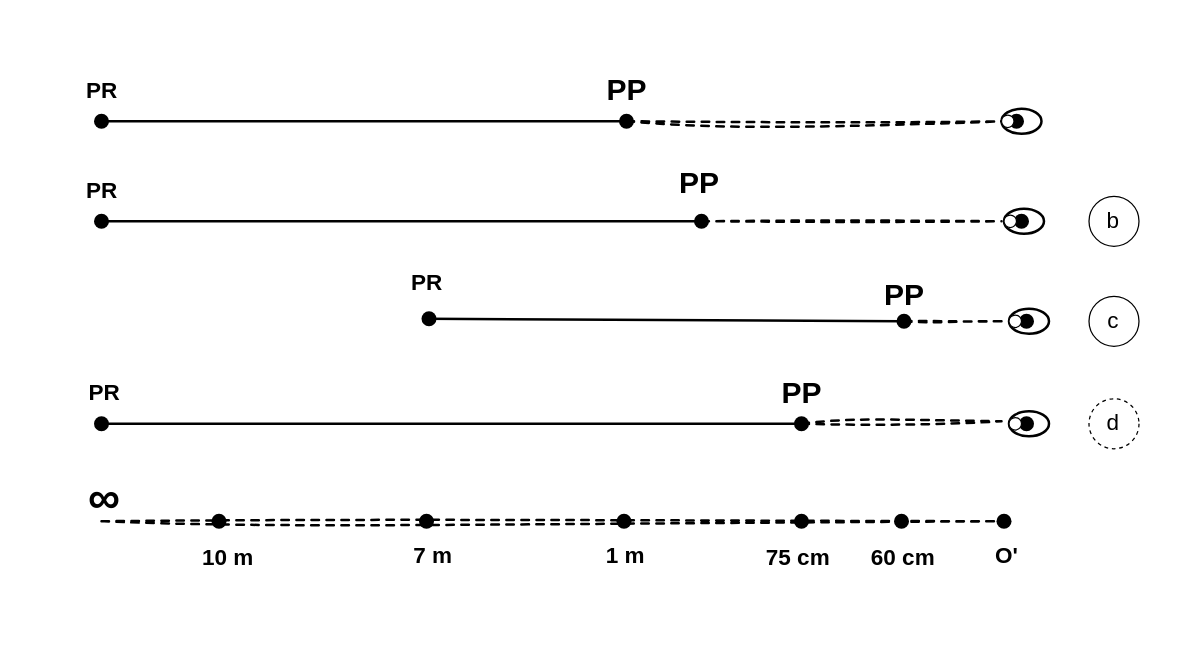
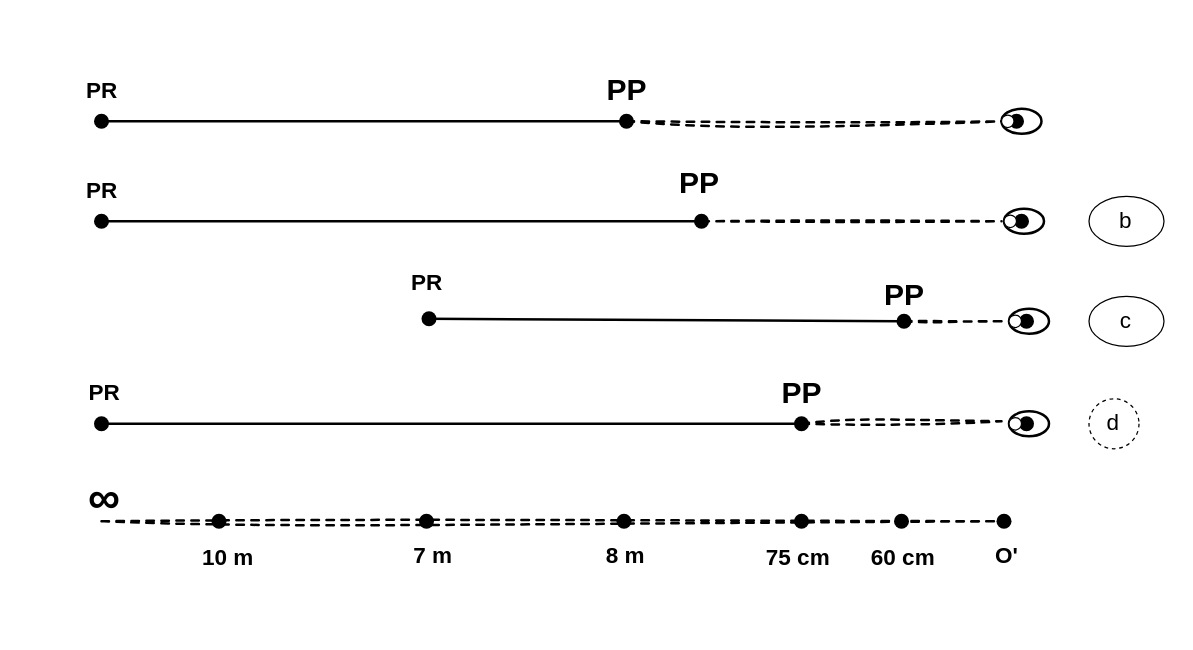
  <mxCell id="0" />
  <mxCell id="1" parent="0" />
  <mxCell id="2" value="" style="endArrow=none;html=1;rounded=0;startArrow=none;" parent="1" source="23" edge="1"><mxGeometry width="50" height="50" relative="1" as="geometry"><mxPoint x="40" y="48" as="sourcePoint" /><mxPoint x="250" y="48" as="targetPoint" /></mxGeometry></mxCell>
  <mxCell id="3" value="" style="endArrow=none;html=1;rounded=0;startArrow=none;" parent="1" source="27" edge="1"><mxGeometry width="50" height="50" relative="1" as="geometry"><mxPoint x="40" y="88" as="sourcePoint" /><mxPoint x="280" y="88" as="targetPoint" /></mxGeometry></mxCell>
  <mxCell id="4" value="" style="endArrow=none;html=1;rounded=1;" parent="1" edge="1"><mxGeometry width="50" height="50" relative="1" as="geometry"><mxPoint x="170" y="127" as="sourcePoint" /><mxPoint x="360" y="128" as="targetPoint" /></mxGeometry></mxCell>
  <mxCell id="5" value="" style="endArrow=none;html=1;rounded=0;startArrow=none;entryX=0.35;entryY=0.58;entryDx=0;entryDy=0;entryPerimeter=0;" parent="1" source="19" target="19" edge="1"><mxGeometry width="50" height="50" relative="1" as="geometry"><mxPoint x="40" y="168" as="sourcePoint" /><mxPoint x="440" y="168" as="targetPoint" /></mxGeometry></mxCell>
  <mxCell id="6" value="" style="endArrow=none;dashed=1;html=1;rounded=0;sketch=1;entryX=0.704;entryY=0.544;entryDx=0;entryDy=0;entryPerimeter=0;" parent="1" target="30" edge="1"><mxGeometry width="50" height="50" relative="1" as="geometry"><mxPoint x="40" y="208" as="sourcePoint" /><mxPoint x="490" y="208" as="targetPoint" /></mxGeometry></mxCell>
  <mxCell id="7" value="75 cm" style="text;html=1;align=center;verticalAlign=middle;whiteSpace=wrap;rounded=0;fontSize=9;fontStyle=1;" parent="1" vertex="1"><mxGeometry x="289" y="208" width="60" height="30" as="geometry" /></mxCell>
  <mxCell id="8" value="60 cm" style="text;html=1;align=center;verticalAlign=middle;whiteSpace=wrap;rounded=0;fontSize=9;fontStyle=1;" parent="1" vertex="1"><mxGeometry x="331" y="208" width="60" height="30" as="geometry" /></mxCell>
  <mxCell id="9" value="" style="shape=waypoint;sketch=0;size=6;pointerEvents=1;points=[];resizable=0;rotatable=0;perimeter=centerPerimeter;snapToPoint=1;" parent="1" vertex="1"><mxGeometry x="350" y="198" width="20" height="20" as="geometry" /></mxCell>
  <mxCell id="10" value="" style="shape=waypoint;sketch=0;size=6;pointerEvents=1;points=[];resizable=0;rotatable=0;perimeter=centerPerimeter;snapToPoint=1;" parent="1" vertex="1"><mxGeometry x="239" y="198" width="20" height="20" as="geometry" /></mxCell>
  <mxCell id="11" value="" style="shape=waypoint;sketch=0;size=6;pointerEvents=1;points=[];resizable=0;rotatable=0;perimeter=centerPerimeter;snapToPoint=1;" parent="1" vertex="1"><mxGeometry x="310" y="198" width="20" height="20" as="geometry" /></mxCell>
  <mxCell id="12" value="" style="shape=waypoint;sketch=0;size=6;pointerEvents=1;points=[];resizable=0;rotatable=0;perimeter=centerPerimeter;snapToPoint=1;" parent="1" vertex="1"><mxGeometry x="160" y="198" width="20" height="20" as="geometry" /></mxCell>
- <mxCell id="13" value="1 m" style="text;html=1;align=center;verticalAlign=middle;whiteSpace=wrap;rounded=0;fontSize=9;fontStyle=1;" parent="1" vertex="1"><mxGeometry x="220" y="207" width="60" height="30" as="geometry" /></mxCell>
+ <mxCell id="13" value="8 m" style="text;html=1;align=center;verticalAlign=middle;whiteSpace=wrap;rounded=0;fontSize=9;fontStyle=1;" parent="1" vertex="1"><mxGeometry x="220" y="207" width="60" height="30" as="geometry" /></mxCell>
  <mxCell id="14" value="7 m" style="text;html=1;align=center;verticalAlign=middle;whiteSpace=wrap;rounded=0;fontSize=9;fontStyle=1;" parent="1" vertex="1"><mxGeometry x="143" y="208" width="60" height="28" as="geometry" /></mxCell>
  <mxCell id="15" value="10 m" style="text;html=1;align=center;verticalAlign=middle;whiteSpace=wrap;rounded=0;fontSize=9;fontStyle=1;" parent="1" vertex="1"><mxGeometry x="61" y="208" width="60" height="30" as="geometry" /></mxCell>
  <mxCell id="16" value="" style="shape=waypoint;sketch=0;size=6;pointerEvents=1;points=[];resizable=0;rotatable=0;perimeter=centerPerimeter;snapToPoint=1;" parent="1" vertex="1"><mxGeometry x="77" y="198" width="20" height="20" as="geometry" /></mxCell>
  <mxCell id="17" value="" style="shape=waypoint;sketch=0;size=6;pointerEvents=1;points=[];resizable=0;rotatable=0;perimeter=centerPerimeter;snapToPoint=1;" parent="1" vertex="1"><mxGeometry x="161" y="117" width="20" height="20" as="geometry" /></mxCell>
  <mxCell id="18" value="" style="endArrow=none;html=1;rounded=0;startArrow=none;" parent="1" source="29" target="19" edge="1"><mxGeometry width="50" height="50" relative="1" as="geometry"><mxPoint x="40" y="168" as="sourcePoint" /><mxPoint x="440" y="168" as="targetPoint" /></mxGeometry></mxCell>
  <mxCell id="19" value="" style="shape=waypoint;sketch=0;size=6;pointerEvents=1;points=[];resizable=0;rotatable=0;perimeter=centerPerimeter;snapToPoint=1;" parent="1" vertex="1"><mxGeometry x="310" y="159" width="20" height="20" as="geometry" /></mxCell>
  <mxCell id="20" value="" style="shape=waypoint;sketch=0;size=6;pointerEvents=1;points=[];resizable=0;rotatable=0;perimeter=centerPerimeter;snapToPoint=1;" parent="1" vertex="1"><mxGeometry x="351" y="118" width="20" height="20" as="geometry" /></mxCell>
  <mxCell id="21" value="" style="shape=waypoint;sketch=0;size=6;pointerEvents=1;points=[];resizable=0;rotatable=0;perimeter=centerPerimeter;snapToPoint=1;" parent="1" vertex="1"><mxGeometry x="270" y="78" width="20" height="20" as="geometry" /></mxCell>
  <mxCell id="22" value="" style="endArrow=none;html=1;rounded=0;startArrow=none;" parent="1" source="25" target="23" edge="1"><mxGeometry width="50" height="50" relative="1" as="geometry"><mxPoint x="40" y="48" as="sourcePoint" /><mxPoint x="250" y="48" as="targetPoint" /></mxGeometry></mxCell>
  <mxCell id="23" value="" style="shape=waypoint;sketch=0;size=6;pointerEvents=1;points=[];resizable=0;rotatable=0;perimeter=centerPerimeter;snapToPoint=1;" parent="1" vertex="1"><mxGeometry x="240" y="38" width="20" height="20" as="geometry" /></mxCell>
  <mxCell id="24" value="" style="endArrow=none;html=1;rounded=0;" parent="1" target="25" edge="1"><mxGeometry width="50" height="50" relative="1" as="geometry"><mxPoint x="40" y="48" as="sourcePoint" /><mxPoint x="250" y="48" as="targetPoint" /></mxGeometry></mxCell>
  <mxCell id="25" value="" style="shape=waypoint;sketch=0;size=6;pointerEvents=1;points=[];resizable=0;rotatable=0;perimeter=centerPerimeter;snapToPoint=1;" parent="1" vertex="1"><mxGeometry x="30" y="38" width="20" height="20" as="geometry" /></mxCell>
  <mxCell id="26" value="" style="endArrow=none;html=1;rounded=0;" parent="1" target="27" edge="1"><mxGeometry width="50" height="50" relative="1" as="geometry"><mxPoint x="40" y="88" as="sourcePoint" /><mxPoint x="280" y="88" as="targetPoint" /></mxGeometry></mxCell>
  <mxCell id="27" value="" style="shape=waypoint;sketch=0;size=6;pointerEvents=1;points=[];resizable=0;rotatable=0;perimeter=centerPerimeter;snapToPoint=1;" parent="1" vertex="1"><mxGeometry x="30" y="78" width="20" height="20" as="geometry" /></mxCell>
  <mxCell id="28" value="" style="endArrow=none;html=1;rounded=0;" parent="1" target="29" edge="1"><mxGeometry width="50" height="50" relative="1" as="geometry"><mxPoint x="40" y="168" as="sourcePoint" /><mxPoint x="360" y="169" as="targetPoint" /></mxGeometry></mxCell>
  <mxCell id="29" value="" style="shape=waypoint;sketch=0;size=6;pointerEvents=1;points=[];resizable=0;rotatable=0;perimeter=centerPerimeter;snapToPoint=1;" parent="1" vertex="1"><mxGeometry x="30" y="159" width="20" height="20" as="geometry" /></mxCell>
  <mxCell id="30" value="" style="shape=waypoint;sketch=0;size=6;pointerEvents=1;points=[];resizable=0;rotatable=0;perimeter=centerPerimeter;snapToPoint=1;fontSize=9;" parent="1" vertex="1"><mxGeometry x="391" y="198" width="20" height="20" as="geometry" /></mxCell>
  <mxCell id="31" value="" style="endArrow=none;dashed=1;html=1;rounded=1;sketch=1;fontSize=9;exitX=0.985;exitY=0.861;exitDx=0;exitDy=0;exitPerimeter=0;" parent="1" source="23" edge="1"><mxGeometry width="50" height="50" relative="1" as="geometry"><mxPoint x="351" y="98" as="sourcePoint" /><mxPoint x="401" y="48" as="targetPoint" /></mxGeometry></mxCell>
  <mxCell id="32" value="" style="endArrow=none;dashed=1;html=1;rounded=1;sketch=1;fontSize=9;exitX=0.485;exitY=0.373;exitDx=0;exitDy=0;exitPerimeter=0;" parent="1" source="21" edge="1"><mxGeometry width="50" height="50" relative="1" as="geometry"><mxPoint x="270" y="68" as="sourcePoint" /><mxPoint x="400" y="88" as="targetPoint" /></mxGeometry></mxCell>
  <mxCell id="33" value="" style="endArrow=none;dashed=1;html=1;rounded=1;sketch=1;fontSize=9;exitX=0.387;exitY=0.568;exitDx=0;exitDy=0;exitPerimeter=0;" parent="1" source="20" edge="1"><mxGeometry width="50" height="50" relative="1" as="geometry"><mxPoint x="280" y="78" as="sourcePoint" /><mxPoint x="400" y="128" as="targetPoint" /></mxGeometry></mxCell>
  <mxCell id="34" value="" style="endArrow=none;dashed=1;html=1;rounded=1;sketch=1;fontSize=9;exitX=0.656;exitY=0.494;exitDx=0;exitDy=0;exitPerimeter=0;" parent="1" source="19" edge="1"><mxGeometry width="50" height="50" relative="1" as="geometry"><mxPoint x="325.5" y="168.76" as="sourcePoint" /><mxPoint x="400" y="168" as="targetPoint" /></mxGeometry></mxCell>
  <mxCell id="35" value="" style="ellipse;whiteSpace=wrap;html=1;fontSize=9;" parent="1" vertex="1"><mxGeometry x="401" y="83" width="16" height="10" as="geometry" /></mxCell>
  <mxCell id="36" value="" style="shape=waypoint;sketch=0;size=6;pointerEvents=1;points=[];resizable=0;rotatable=0;perimeter=centerPerimeter;snapToPoint=1;" parent="1" vertex="1"><mxGeometry x="398" y="78" width="20" height="20" as="geometry" /></mxCell>
  <mxCell id="37" value="" style="ellipse;whiteSpace=wrap;html=1;aspect=fixed;fontSize=9;strokeWidth=0.5;" parent="1" vertex="1"><mxGeometry x="401" y="85.5" width="5" height="5" as="geometry" /></mxCell>
  <mxCell id="38" value="" style="ellipse;whiteSpace=wrap;html=1;fontSize=9;" parent="1" vertex="1"><mxGeometry x="400" y="43" width="16" height="10" as="geometry" /></mxCell>
  <mxCell id="39" value="" style="shape=waypoint;sketch=0;size=6;pointerEvents=1;points=[];resizable=0;rotatable=0;perimeter=centerPerimeter;snapToPoint=1;" parent="1" vertex="1"><mxGeometry x="396" y="38" width="20" height="20" as="geometry" /></mxCell>
  <mxCell id="40" value="" style="ellipse;whiteSpace=wrap;html=1;aspect=fixed;fontSize=9;strokeWidth=0.5;" parent="1" vertex="1"><mxGeometry x="400" y="45.5" width="5" height="5" as="geometry" /></mxCell>
  <mxCell id="41" value="" style="ellipse;whiteSpace=wrap;html=1;fontSize=9;" parent="1" vertex="1"><mxGeometry x="403" y="123" width="16" height="10" as="geometry" /></mxCell>
  <mxCell id="42" value="" style="shape=waypoint;sketch=0;size=6;pointerEvents=1;points=[];resizable=0;rotatable=0;perimeter=centerPerimeter;snapToPoint=1;" parent="1" vertex="1"><mxGeometry x="400" y="118" width="20" height="20" as="geometry" /></mxCell>
  <mxCell id="43" value="" style="ellipse;whiteSpace=wrap;html=1;aspect=fixed;fontSize=9;strokeWidth=0.5;" parent="1" vertex="1"><mxGeometry x="403" y="125.5" width="5" height="5" as="geometry" /></mxCell>
  <mxCell id="44" value="" style="ellipse;whiteSpace=wrap;html=1;fontSize=9;" parent="1" vertex="1"><mxGeometry x="403" y="164" width="16" height="10" as="geometry" /></mxCell>
  <mxCell id="45" value="" style="shape=waypoint;sketch=0;size=6;pointerEvents=1;points=[];resizable=0;rotatable=0;perimeter=centerPerimeter;snapToPoint=1;" parent="1" vertex="1"><mxGeometry x="400" y="159" width="20" height="20" as="geometry" /></mxCell>
  <mxCell id="46" value="" style="ellipse;whiteSpace=wrap;html=1;aspect=fixed;fontSize=9;strokeWidth=0.5;" parent="1" vertex="1"><mxGeometry x="403" y="166.5" width="5" height="5" as="geometry" /></mxCell>
- <mxCell id="47" value="b" style="ellipse;whiteSpace=wrap;html=1;aspect=fixed;sketch=0;strokeWidth=0.5;fontSize=9;" parent="1" vertex="1"><mxGeometry x="435" y="78" width="20" height="20" as="geometry" /></mxCell>
- <mxCell id="48" value="c" style="ellipse;whiteSpace=wrap;html=1;aspect=fixed;sketch=0;strokeWidth=0.5;fontSize=9;" parent="1" vertex="1"><mxGeometry x="435" y="118" width="20" height="20" as="geometry" /></mxCell>
+ <mxCell id="47" value="b" style="ellipse;whiteSpace=wrap;html=1;aspect=fixed;sketch=0;strokeWidth=0.5;fontSize=9;" parent="1" vertex="1"><mxGeometry x="435" y="78" width="30" height="20" as="geometry" /></mxCell>
+ <mxCell id="48" value="c" style="ellipse;whiteSpace=wrap;html=1;aspect=fixed;sketch=0;strokeWidth=0.5;fontSize=9;" parent="1" vertex="1"><mxGeometry x="435" y="118" width="30" height="20" as="geometry" /></mxCell>
  <mxCell id="49" value="d" style="ellipse;whiteSpace=wrap;html=1;aspect=fixed;sketch=0;strokeWidth=0.5;fontSize=9;dashed=1;" parent="1" vertex="1"><mxGeometry x="435" y="159" width="20" height="20" as="geometry" /></mxCell>
  <mxCell id="50" value="&lt;b&gt;O'&lt;/b&gt;" style="text;html=1;align=center;verticalAlign=middle;resizable=0;points=[];autosize=1;fontSize=9;" parent="1" vertex="1"><mxGeometry x="387" y="212" width="30" height="20" as="geometry" /></mxCell>
  <mxCell id="51" value="&lt;b&gt;PR&lt;/b&gt;" style="text;html=1;align=center;verticalAlign=middle;resizable=0;points=[];autosize=1;fontSize=9;" parent="1" vertex="1"><mxGeometry x="21" y="146.5" width="40" height="20" as="geometry" /></mxCell>
  <mxCell id="52" value="&lt;b&gt;PR&lt;/b&gt;" style="text;html=1;align=center;verticalAlign=middle;resizable=0;points=[];autosize=1;fontSize=9;" parent="1" vertex="1"><mxGeometry x="20" y="25.5" width="40" height="20" as="geometry" /></mxCell>
  <mxCell id="53" value="&lt;b&gt;PR&lt;/b&gt;" style="text;html=1;align=center;verticalAlign=middle;resizable=0;points=[];autosize=1;fontSize=9;" parent="1" vertex="1"><mxGeometry x="20" y="65.5" width="40" height="20" as="geometry" /></mxCell>
  <mxCell id="54" value="&lt;b&gt;PR&lt;/b&gt;" style="text;html=1;align=center;verticalAlign=middle;resizable=0;points=[];autosize=1;fontSize=9;" parent="1" vertex="1"><mxGeometry x="150" y="103" width="40" height="20" as="geometry" /></mxCell>
  <mxCell id="55" value="&lt;b style=&quot;font-size: 18px;&quot;&gt;&lt;font style=&quot;font-size: 18px;&quot;&gt;∞&lt;/font&gt;&lt;/b&gt;" style="text;html=1;align=center;verticalAlign=middle;resizable=0;points=[];autosize=1;fontSize=18;" parent="1" vertex="1"><mxGeometry x="21" y="179" width="40" height="40" as="geometry" /></mxCell>
  <mxCell id="56" value="&lt;b&gt;PP&lt;/b&gt;" style="text;html=1;align=center;verticalAlign=middle;resizable=0;points=[];autosize=1;strokeColor=none;fillColor=none;" vertex="1" parent="1"><mxGeometry x="230" y="20.5" width="40" height="30" as="geometry" /></mxCell>
  <mxCell id="57" value="&lt;b&gt;PP&lt;/b&gt;" style="text;html=1;align=center;verticalAlign=middle;resizable=0;points=[];autosize=1;strokeColor=none;fillColor=none;" vertex="1" parent="1"><mxGeometry x="259" y="58" width="40" height="30" as="geometry" /></mxCell>
  <mxCell id="58" value="&lt;b&gt;PP&lt;/b&gt;" style="text;html=1;align=center;verticalAlign=middle;resizable=0;points=[];autosize=1;strokeColor=none;fillColor=none;" vertex="1" parent="1"><mxGeometry x="300" y="141.5" width="40" height="30" as="geometry" /></mxCell>
  <mxCell id="59" value="&lt;b&gt;PP&lt;/b&gt;" style="text;html=1;align=center;verticalAlign=middle;resizable=0;points=[];autosize=1;strokeColor=none;fillColor=none;" vertex="1" parent="1"><mxGeometry x="341" y="103" width="40" height="30" as="geometry" /></mxCell>
